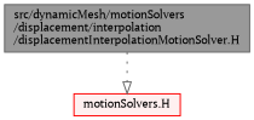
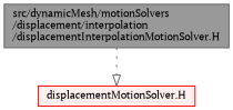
  digraph {
    fontname="PT Serif"
    node [fontname="PT Serif" fontsize=10 shape=box style=filled]
    n1 [color=gray40 fillcolor=grey60 fontcolor=black height=0.2 label="src/dynamicMesh/motionSolvers\l/displacement/interpolation\l/displacementInterpolationMotionSolver.H" width=0.4]
-   n2 [color=red fillcolor="#FFF0F0" height=0.2 label="motionSolvers.H" width=0.4]
+   n2 [color=red fillcolor="#FFF0F0" height=0.2 label="displacementMotionSolver.H" width=0.4]
    n1 -> n2 [color=gray40 fontname="PT Serif" fontsize=10 labelfontname=Helvetica labelfontsize=10 style=dotted arrowhead=onormal]
  }
